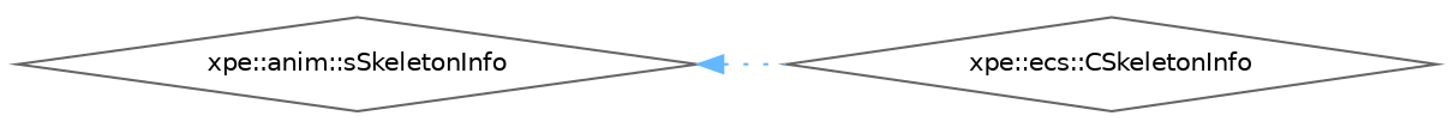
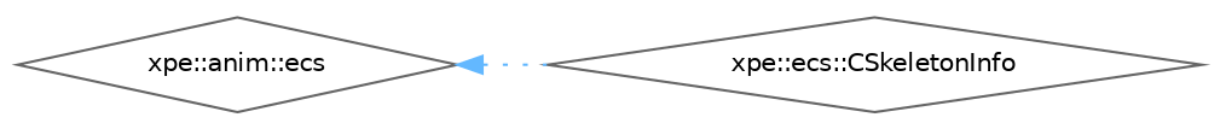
  digraph {
    rankdir=LR
    node [color=grey40 fillcolor=white fontname=Helvetica fontsize=10 shape=diamond style=filled]
-   n1 [height=0.2 label="xpe::anim::sSkeletonInfo" width=0.4]
+   n1 [height=0.2 label="xpe::anim::ecs" width=0.4]
    n2 [height=0.2 label="xpe::ecs::CSkeletonInfo" width=0.4]
    n1 -> n2 [color=steelblue1 dir=back fontname=Helvetica fontsize=10 labelfontname=Helvetica labelfontsize=10 style=dotted]
  }
